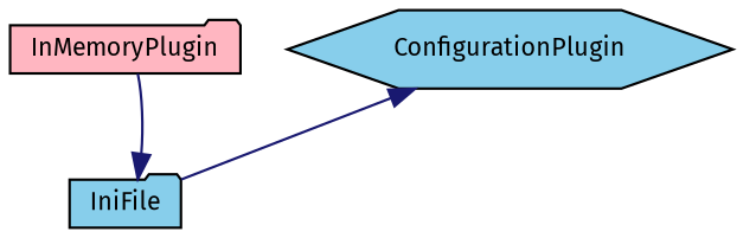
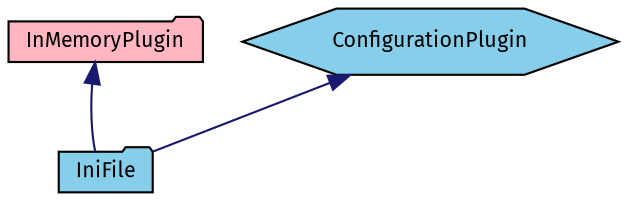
  digraph {
    fontname="Fira Sans"
    node [color=black fillcolor=skyblue fontname="Fira Sans" fontsize=10 shape=folder style=filled]
    edge [color=midnightblue dir=back fontname="Fira Sans" fontsize=10 labelfontname=Helvetica labelfontsize=10 style=solid]
    n1 [fillcolor=lightpink fontcolor=black height=0.2 label=InMemoryPlugin width=0.4]
    n2 [height=0.2 label=IniFile width=0.4]
    n3 [height=0.2 label=ConfigurationPlugin shape=hexagon width=0.4]
-   n2 -> n1
+   n1 -> n2
    n3 -> n2
  }
